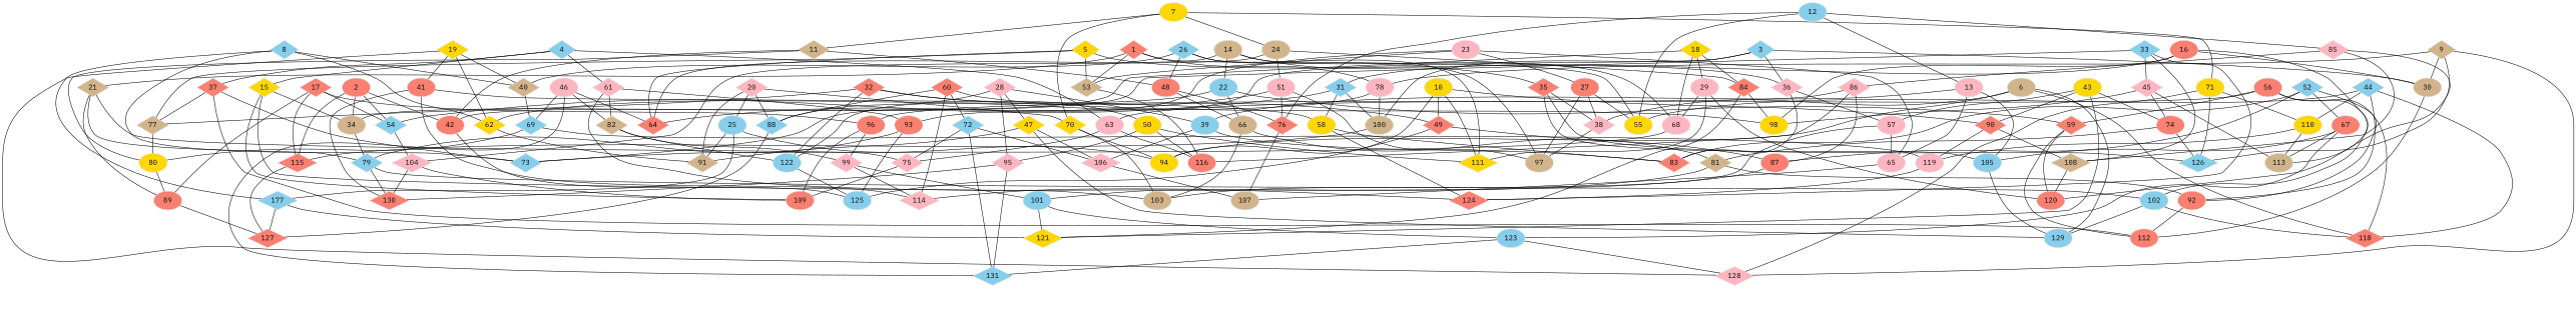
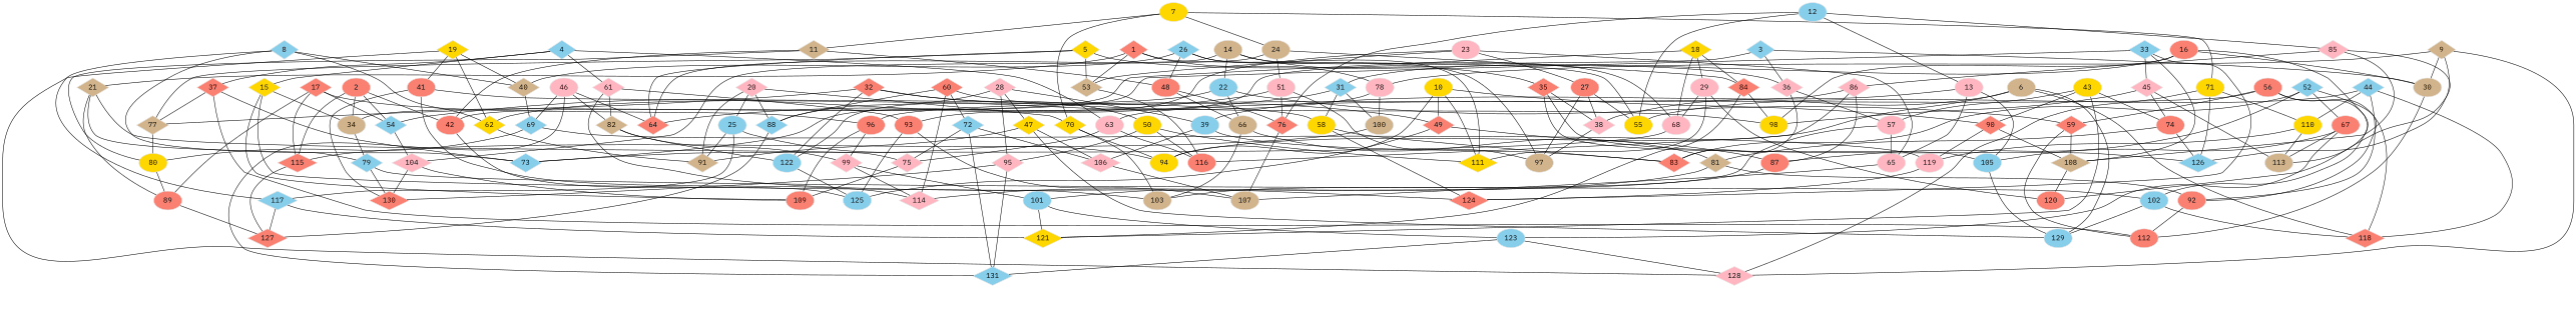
  graph {
    fontname="IBM Plex Mono"
    node [color=gray90 fillcolor=salmon fontname="IBM Plex Mono" shape=diamond style=filled]
    edge [fontname="IBM Plex Mono"]
    21 [fillcolor=tan]
    1
    53 [fillcolor=tan]
    55 [fillcolor=gold shape=ellipse]
    78 [fillcolor=lightpink shape=ellipse]
    89 [shape=ellipse]
    75 [fillcolor=lightpink]
    79 [fillcolor=skyblue]
    116 [shape=ellipse]
    100 [fillcolor=tan shape=ellipse]
    93 [shape=ellipse]
    2 [shape=ellipse]
    34 [fillcolor=tan shape=ellipse]
    42 [shape=ellipse]
    54 [fillcolor=skyblue]
    115
    125 [fillcolor=skyblue shape=ellipse]
    104 [fillcolor=lightpink]
    127
    3 [fillcolor=skyblue]
    30 [fillcolor=tan shape=ellipse]
    36 [fillcolor=lightpink]
    122 [fillcolor=skyblue shape=ellipse]
    112 [shape=ellipse]
    57 [fillcolor=lightpink shape=ellipse]
    83
    4 [fillcolor=skyblue]
    15 [fillcolor=gold]
    37
    61 [fillcolor=lightpink]
    63 [fillcolor=lightpink shape=ellipse]
    103 [fillcolor=tan shape=ellipse]
    109 [shape=ellipse]
    77 [fillcolor=tan]
    73 [fillcolor=skyblue]
    124
    82 [fillcolor=tan]
    5 [fillcolor=gold]
    64
    80 [fillcolor=gold shape=ellipse]
    6 [fillcolor=tan shape=ellipse]
    38 [fillcolor=lightpink]
    94 [fillcolor=gold shape=ellipse]
    118
    129 [fillcolor=skyblue shape=ellipse]
    97 [fillcolor=tan shape=ellipse]
    7 [fillcolor=gold shape=ellipse]
    11 [fillcolor=tan]
    24 [fillcolor=tan shape=ellipse]
    70 [fillcolor=gold]
    71 [fillcolor=gold shape=ellipse]
    48 [shape=ellipse]
    84
    51 [fillcolor=lightpink shape=ellipse]
    126 [fillcolor=skyblue]
    128 [fillcolor=lightpink]
    110 [fillcolor=gold shape=ellipse]
    8 [fillcolor=skyblue]
    40 [fillcolor=tan]
    62 [fillcolor=gold]
-   117 [fillcolor=skyblue label=177]
+   117 [fillcolor=skyblue]
    69 [fillcolor=skyblue]
    91 [fillcolor=tan]
    121 [fillcolor=gold]
    9 [fillcolor=tan]
    10 [fillcolor=gold shape=ellipse]
    49
    90
    111 [fillcolor=gold]
    87 [shape=ellipse]
    108 [fillcolor=tan]
    119 [fillcolor=lightpink shape=ellipse]
    76
    66 [fillcolor=tan shape=ellipse]
    12 [fillcolor=skyblue shape=ellipse]
    13 [fillcolor=lightpink shape=ellipse]
    85 [fillcolor=lightpink]
    39 [fillcolor=skyblue shape=ellipse]
    65 [fillcolor=lightpink shape=ellipse]
    105 [fillcolor=skyblue shape=ellipse]
    107 [fillcolor=tan shape=ellipse]
    120 [shape=ellipse]
    86 [fillcolor=lightpink]
    106 [fillcolor=lightpink]
    14 [fillcolor=tan shape=ellipse]
    22 [fillcolor=skyblue shape=ellipse]
    35
    68 [fillcolor=lightpink shape=ellipse]
    59
    16 [shape=ellipse]
    31 [fillcolor=skyblue]
    98 [fillcolor=gold shape=ellipse]
    113 [fillcolor=tan shape=ellipse]
    58 [fillcolor=gold shape=ellipse]
    17
    96 [shape=ellipse]
    99 [fillcolor=lightpink]
    18 [fillcolor=gold]
    29 [fillcolor=lightpink shape=ellipse]
    19 [fillcolor=gold]
    41 [shape=ellipse]
    114 [fillcolor=lightpink]
    130
    20 [fillcolor=lightpink]
    25 [fillcolor=skyblue shape=ellipse]
    88 [fillcolor=skyblue]
    102 [fillcolor=skyblue shape=ellipse]
    81 [fillcolor=tan]
    23 [fillcolor=lightpink shape=ellipse]
    27 [shape=ellipse]
    26 [fillcolor=skyblue]
    28 [fillcolor=lightpink]
    47 [fillcolor=gold]
    95 [fillcolor=lightpink]
    131 [fillcolor=skyblue]
    32
    50 [fillcolor=gold shape=ellipse]
    33 [fillcolor=skyblue]
    45 [fillcolor=lightpink]
    74 [shape=ellipse]
    101 [fillcolor=skyblue shape=ellipse]
    43 [fillcolor=gold shape=ellipse]
    44 [fillcolor=skyblue]
    92 [shape=ellipse]
    46 [fillcolor=lightpink shape=ellipse]
    52 [fillcolor=skyblue]
    67 [shape=ellipse]
    123 [fillcolor=skyblue shape=ellipse]
    56 [shape=ellipse]
    60
    72 [fillcolor=skyblue]
    21 -- 89
    21 -- 75
    21 -- 79
    1 -- 21
    1 -- 53
    1 -- 55
    1 -- 78
    53 -- 116
    78 -- 100
    78 -- 93
    89 -- 127
    75 -- 109
    79 -- 130
    79 -- 102
    100 -- 115
    93 -- 125
-   93 -- 79
+   93 -- 107
    2 -- 34
    2 -- 42
    2 -- 54
    2 -- 115
    34 -- 79
    42 -- 125
    54 -- 104
    115 -- 127
    104 -- 109
    104 -- 130
-   3 -- 100
    3 -- 30
    3 -- 36
    3 -- 122
    30 -- 112
    36 -- 57
    36 -- 83
    122 -- 125
    57 -- 65
    57 -- 101
    4 -- 15
    4 -- 37
    4 -- 61
    4 -- 63
    15 -- 34
    15 -- 103
    15 -- 109
    37 -- 112
    37 -- 77
    37 -- 73
    61 -- 93
    61 -- 124
    61 -- 82
    63 -- 75
    63 -- 116
    77 -- 80
    82 -- 122
    82 -- 99
    5 -- 53
    5 -- 36
    5 -- 77
    5 -- 64
    80 -- 89
    6 -- 38
    6 -- 94
    6 -- 118
    6 -- 129
    38 -- 97
    7 -- 11
    7 -- 24
    7 -- 70
    7 -- 71
    11 -- 42
    11 -- 80
    11 -- 48
    24 -- 104
    24 -- 84
    24 -- 51
    70 -- 103
    70 -- 94
    71 -- 126
    71 -- 128
    71 -- 110
    48 -- 76
    48 -- 66
    84 -- 121
    84 -- 98
    51 -- 64
    51 -- 97
    51 -- 76
    110 -- 119
    110 -- 113
    8 -- 73
    8 -- 40
    8 -- 62
    8 -- 117
    40 -- 69
    62 -- 91
    117 -- 127
    117 -- 121
    69 -- 80
    69 -- 119
    9 -- 78
    9 -- 30
    9 -- 126
    9 -- 128
    10 -- 94
    10 -- 49
    10 -- 90
    10 -- 111
    49 -- 125
    49 -- 87
    90 -- 108
    90 -- 119
    87 -- 103
    108 -- 120
    119 -- 124
    76 -- 107
    66 -- 103
    66 -- 81
    12 -- 55
    12 -- 76
    12 -- 13
    12 -- 85
    13 -- 39
    13 -- 65
    13 -- 105
    85 -- 108
    85 -- 120
    85 -- 86
    39 -- 83
    39 -- 106
    65 -- 107
    105 -- 129
    86 -- 116
    86 -- 87
    86 -- 96
    106 -- 107
    14 -- 64
    14 -- 22
    14 -- 35
    14 -- 68
    22 -- 62
    22 -- 66
    22 -- 59
    35 -- 38
    35 -- 126
    35 -- 105
    68 -- 73
    59 -- 112
-   59 -- 120
+   59 -- 108
    16 -- 30
    16 -- 31
    16 -- 98
    16 -- 113
    31 -- 100
    31 -- 54
    31 -- 58
    58 -- 83
    58 -- 124
    17 -- 89
    17 -- 54
    17 -- 115
    17 -- 96
    96 -- 109
    96 -- 99
    99 -- 114
    99 -- 101
    18 -- 34
    18 -- 84
    18 -- 68
    18 -- 29
    29 -- 111
    29 -- 120
    29 -- 68
    19 -- 128
    19 -- 40
    19 -- 62
    19 -- 41
    41 -- 58
    41 -- 114
    41 -- 130
    20 -- 70
    20 -- 91
    20 -- 25
    20 -- 88
    25 -- 94
    25 -- 117
    25 -- 91
    88 -- 127
    102 -- 118
    102 -- 129
    81 -- 114
    81 -- 92
    23 -- 53
    23 -- 73
    23 -- 65
    23 -- 27
    27 -- 55
    27 -- 38
    27 -- 97
    26 -- 97
    26 -- 48
    26 -- 40
    26 -- 111
    28 -- 39
    28 -- 88
    28 -- 47
    28 -- 95
    47 -- 129
    47 -- 91
    47 -- 106
    95 -- 130
    95 -- 131
    32 -- 122
    32 -- 77
    32 -- 49
    32 -- 50
    50 -- 116
    50 -- 111
    50 -- 95
    33 -- 42
    33 -- 124
    33 -- 108
    33 -- 45
    45 -- 98
    45 -- 113
    45 -- 74
    74 -- 126
    74 -- 81
    101 -- 121
    101 -- 123
    43 -- 57
    43 -- 121
    43 -- 90
    43 -- 74
    44 -- 55
    44 -- 118
    44 -- 110
    44 -- 92
    92 -- 112
    46 -- 82
    46 -- 64
    46 -- 69
    46 -- 131
    52 -- 83
    52 -- 87
    52 -- 92
    52 -- 67
    67 -- 105
    67 -- 113
    67 -- 123
    123 -- 128
    123 -- 131
    56 -- 63
    56 -- 118
    56 -- 59
    56 -- 102
    60 -- 98
    60 -- 114
    60 -- 88
    60 -- 72
    72 -- 75
    72 -- 106
    72 -- 131
  }
